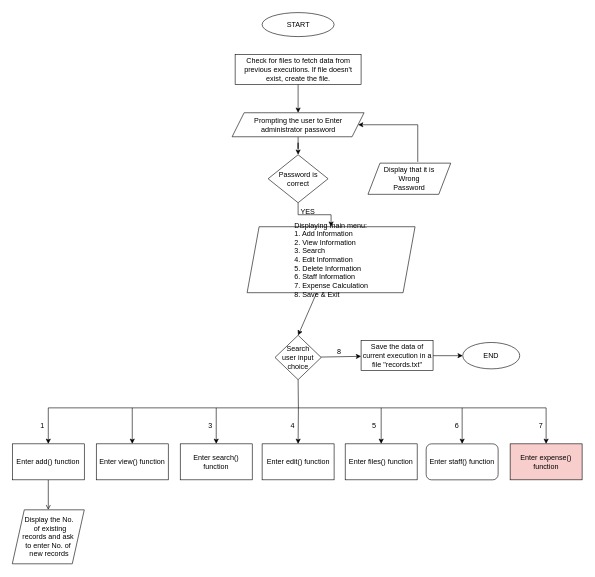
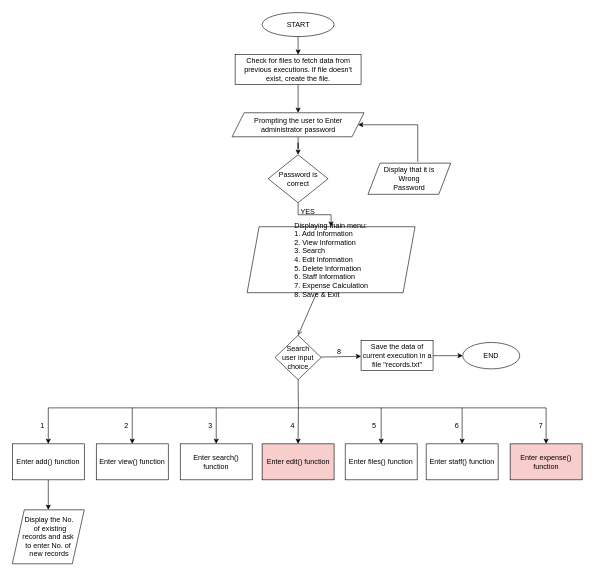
  <mxCell id="0" />
  <mxCell id="1" parent="0" />
  <mxCell id="2" value="START" style="ellipse;whiteSpace=wrap;html=1;" vertex="1" parent="1"><mxGeometry x="436.5" y="20" width="120" height="40" as="geometry" /></mxCell>
+ <mxCell id="3" value="" style="endArrow=classic;html=1;rounded=0;exitX=0.5;exitY=1;exitDx=0;exitDy=0;entryX=0.5;entryY=0;entryDx=0;entryDy=0;" edge="1" parent="1" source="2" target="13"><mxGeometry width="50" height="50" relative="1" as="geometry"><mxPoint x="473" y="70" as="sourcePoint" /><mxPoint x="493" y="100" as="targetPoint" /><Array as="points" /></mxGeometry></mxCell>
  <mxCell id="4" value="" style="edgeStyle=orthogonalEdgeStyle;rounded=0;orthogonalLoop=1;jettySize=auto;html=1;" edge="1" parent="1" source="5" target="7"><mxGeometry relative="1" as="geometry" /></mxCell>
  <mxCell id="5" value="Prompting the user to Enter administrator password" style="shape=parallelogram;perimeter=parallelogramPerimeter;whiteSpace=wrap;html=1;fixedSize=1;" vertex="1" parent="1"><mxGeometry x="386.5" y="187" width="220" height="40" as="geometry" /></mxCell>
  <mxCell id="6" value="" style="edgeStyle=orthogonalEdgeStyle;rounded=0;orthogonalLoop=1;jettySize=auto;html=1;" edge="1" parent="1" source="7" target="9"><mxGeometry relative="1" as="geometry" /></mxCell>
  <mxCell id="7" value="Password is correct" style="rhombus;whiteSpace=wrap;html=1;" vertex="1" parent="1"><mxGeometry x="446.5" y="257" width="100" height="80" as="geometry" /></mxCell>
- <mxCell id="8" value="" style="edgeStyle=none;rounded=0;orthogonalLoop=1;jettySize=auto;html=1;entryX=0.5;entryY=0;entryDx=0;entryDy=0;" edge="1" parent="1" source="9" target="12"><mxGeometry relative="1" as="geometry"><mxPoint x="496.667" y="558.333" as="targetPoint" /></mxGeometry></mxCell>
+ <mxCell id="8" value="" style="edgeStyle=none;rounded=0;orthogonalLoop=1;jettySize=auto;html=1;entryX=0.5;entryY=0;entryDx=0;entryDy=0;endArrow=open;" edge="1" parent="1" source="9" target="12"><mxGeometry relative="1" as="geometry"><mxPoint x="496.667" y="558.333" as="targetPoint" /></mxGeometry></mxCell>
  <mxCell id="9" value="&lt;div style=&quot;text-align: justify&quot;&gt;Displaying main menu:&lt;/div&gt;&lt;div style=&quot;text-align: justify&quot;&gt;1. Add Information&lt;/div&gt;&lt;div style=&quot;text-align: justify&quot;&gt;2. View Information&lt;/div&gt;&lt;div style=&quot;text-align: justify&quot;&gt;&lt;span&gt;3. Search&lt;/span&gt;&lt;/div&gt;&lt;div style=&quot;text-align: justify&quot;&gt;4. Edit Information&lt;/div&gt;&lt;div style=&quot;text-align: justify&quot;&gt;5. Delete Information&lt;/div&gt;&lt;div style=&quot;text-align: justify&quot;&gt;6. Staff Information&lt;/div&gt;&lt;div style=&quot;text-align: justify&quot;&gt;&lt;span&gt;7. Expense Calculation&lt;/span&gt;&lt;/div&gt;&lt;div style=&quot;text-align: justify&quot;&gt;8. Save &amp;amp; Exit&lt;/div&gt;" style="shape=parallelogram;perimeter=parallelogramPerimeter;whiteSpace=wrap;html=1;fixedSize=1;align=center;" vertex="1" parent="1"><mxGeometry x="411.5" y="377" width="280" height="110" as="geometry" /></mxCell>
  <mxCell id="10" value="YES" style="text;html=1;strokeColor=none;fillColor=none;align=center;verticalAlign=middle;whiteSpace=wrap;rounded=0;" vertex="1" parent="1"><mxGeometry x="483" y="337" width="60" height="30" as="geometry" /></mxCell>
  <mxCell id="11" value="" style="edgeStyle=none;rounded=0;orthogonalLoop=1;jettySize=auto;html=1;" edge="1" parent="1" source="12" target="16"><mxGeometry relative="1" as="geometry" /></mxCell>
  <mxCell id="12" value="Search&lt;br&gt;user input&lt;br&gt;choice" style="rhombus;whiteSpace=wrap;html=1;" vertex="1" parent="1"><mxGeometry x="458" y="558" width="77" height="74" as="geometry" /></mxCell>
  <mxCell id="13" value="Check for files to fetch data from previous executions. If file doesn't exist, create the file." style="rounded=0;whiteSpace=wrap;html=1;" vertex="1" parent="1"><mxGeometry x="391.5" y="90" width="210" height="50" as="geometry" /></mxCell>
  <mxCell id="14" value="" style="endArrow=classic;html=1;rounded=0;exitX=0.5;exitY=1;exitDx=0;exitDy=0;" edge="1" parent="1" source="13" target="5"><mxGeometry width="50" height="50" relative="1" as="geometry"><mxPoint x="463" y="330" as="sourcePoint" /><mxPoint x="513" y="280" as="targetPoint" /></mxGeometry></mxCell>
  <mxCell id="15" value="" style="edgeStyle=none;rounded=0;orthogonalLoop=1;jettySize=auto;html=1;" edge="1" parent="1" source="16" target="17"><mxGeometry relative="1" as="geometry" /></mxCell>
  <mxCell id="16" value="Save the data of current execution in a file &quot;records.txt&quot;" style="whiteSpace=wrap;html=1;" vertex="1" parent="1"><mxGeometry x="601.5" y="567" width="120" height="50" as="geometry" /></mxCell>
  <mxCell id="17" value="END" style="ellipse;whiteSpace=wrap;html=1;" vertex="1" parent="1"><mxGeometry x="771" y="570" width="95" height="44" as="geometry" /></mxCell>
  <mxCell id="18" value="8" style="text;html=1;strokeColor=none;fillColor=none;align=center;verticalAlign=middle;whiteSpace=wrap;rounded=0;" vertex="1" parent="1"><mxGeometry x="535" y="570" width="60" height="30" as="geometry" /></mxCell>
  <mxCell id="19" value="" style="edgeStyle=none;rounded=0;orthogonalLoop=1;jettySize=auto;html=1;entryX=1;entryY=0.5;entryDx=0;entryDy=0;" edge="1" parent="1" target="5"><mxGeometry relative="1" as="geometry"><mxPoint x="696" y="269" as="sourcePoint" /><mxPoint x="682" y="199" as="targetPoint" /><Array as="points"><mxPoint x="696" y="207" /></Array></mxGeometry></mxCell>
  <mxCell id="20" value="Display that it is&lt;br&gt;Wrong&lt;br&gt;Password" style="shape=parallelogram;perimeter=parallelogramPerimeter;whiteSpace=wrap;html=1;fixedSize=1;" vertex="1" parent="1"><mxGeometry x="613" y="271" width="138" height="52" as="geometry" /></mxCell>
  <mxCell id="21" value="" style="endArrow=none;html=1;rounded=0;entryX=0.5;entryY=1;entryDx=0;entryDy=0;" edge="1" parent="1" target="12"><mxGeometry width="50" height="50" relative="1" as="geometry"><mxPoint x="497" y="679" as="sourcePoint" /><mxPoint x="521" y="649" as="targetPoint" /></mxGeometry></mxCell>
  <mxCell id="22" value="" style="endArrow=none;html=1;rounded=0;" edge="1" parent="1"><mxGeometry width="50" height="50" relative="1" as="geometry"><mxPoint x="80" y="679" as="sourcePoint" /><mxPoint x="910" y="679" as="targetPoint" /></mxGeometry></mxCell>
  <mxCell id="23" value="" style="endArrow=classic;html=1;rounded=0;entryX=0.5;entryY=0;entryDx=0;entryDy=0;" edge="1" parent="1" target="26"><mxGeometry width="50" height="50" relative="1" as="geometry"><mxPoint x="80" y="679" as="sourcePoint" /><mxPoint x="80" y="739" as="targetPoint" /></mxGeometry></mxCell>
  <mxCell id="24" value="" style="endArrow=classic;html=1;rounded=0;entryX=0.5;entryY=0;entryDx=0;entryDy=0;" edge="1" parent="1" target="27"><mxGeometry width="50" height="50" relative="1" as="geometry"><mxPoint x="220" y="679" as="sourcePoint" /><mxPoint x="250" y="739" as="targetPoint" /><Array as="points" /></mxGeometry></mxCell>
- <mxCell id="25" value="" style="edgeStyle=none;rounded=0;orthogonalLoop=1;jettySize=auto;html=1;fontColor=#3399FF;endArrow=open;" edge="1" parent="1" source="26" target="45"><mxGeometry relative="1" as="geometry" /></mxCell>
+ <mxCell id="25" value="" style="edgeStyle=none;rounded=0;orthogonalLoop=1;jettySize=auto;html=1;fontColor=#3399FF;" edge="1" parent="1" source="26" target="45"><mxGeometry relative="1" as="geometry" /></mxCell>
  <mxCell id="26" value="Enter add() function" style="rounded=0;whiteSpace=wrap;html=1;" vertex="1" parent="1"><mxGeometry x="20" y="739" width="120" height="60" as="geometry" /></mxCell>
  <mxCell id="27" value="Enter view() function" style="rounded=0;whiteSpace=wrap;html=1;" vertex="1" parent="1"><mxGeometry x="160" y="739" width="120" height="60" as="geometry" /></mxCell>
  <mxCell id="28" value="" style="endArrow=classic;html=1;rounded=0;entryX=0.5;entryY=0;entryDx=0;entryDy=0;" edge="1" parent="1" target="29"><mxGeometry width="50" height="50" relative="1" as="geometry"><mxPoint x="360" y="679" as="sourcePoint" /><mxPoint x="360" y="749" as="targetPoint" /></mxGeometry></mxCell>
  <mxCell id="29" value="Enter search()&lt;br&gt;function" style="rounded=0;whiteSpace=wrap;html=1;" vertex="1" parent="1"><mxGeometry x="300" y="739" width="120" height="60" as="geometry" /></mxCell>
  <mxCell id="30" value="" style="endArrow=classic;html=1;rounded=0;entryX=0.5;entryY=0;entryDx=0;entryDy=0;" edge="1" target="31" parent="1"><mxGeometry width="50" height="50" relative="1" as="geometry"><mxPoint x="497" y="679" as="sourcePoint" /><mxPoint x="486.5" y="759" as="targetPoint" /></mxGeometry></mxCell>
- <mxCell id="31" value="Enter edit() function" style="rounded=0;whiteSpace=wrap;html=1;" vertex="1" parent="1"><mxGeometry x="436.5" y="739" width="120" height="60" as="geometry" /></mxCell>
+ <mxCell id="31" value="Enter edit() function" style="rounded=0;whiteSpace=wrap;html=1;fillColor=#f8cecc;" vertex="1" parent="1"><mxGeometry x="436.5" y="739" width="120" height="60" as="geometry" /></mxCell>
  <mxCell id="32" value="" style="endArrow=classic;html=1;rounded=0;entryX=0.5;entryY=0;entryDx=0;entryDy=0;" edge="1" target="33" parent="1"><mxGeometry width="50" height="50" relative="1" as="geometry"><mxPoint x="635" y="679" as="sourcePoint" /><mxPoint x="601.5" y="779" as="targetPoint" /></mxGeometry></mxCell>
  <mxCell id="33" value="Enter files() function" style="rounded=0;whiteSpace=wrap;html=1;" vertex="1" parent="1"><mxGeometry x="575" y="739" width="120" height="60" as="geometry" /></mxCell>
- <mxCell id="34" value="Enter staff() function" style="whiteSpace=wrap;html=1;rounded=1;" vertex="1" parent="1"><mxGeometry x="710" y="739" width="120" height="60" as="geometry" /></mxCell>
+ <mxCell id="34" value="Enter staff() function" style="rounded=0;whiteSpace=wrap;html=1;" vertex="1" parent="1"><mxGeometry x="710" y="739" width="120" height="60" as="geometry" /></mxCell>
  <mxCell id="35" value="" style="endArrow=classic;html=1;rounded=0;entryX=0.5;entryY=0;entryDx=0;entryDy=0;" edge="1" target="34" parent="1"><mxGeometry width="50" height="50" relative="1" as="geometry"><mxPoint x="770" y="679" as="sourcePoint" /><mxPoint x="736.5" y="779" as="targetPoint" /></mxGeometry></mxCell>
  <mxCell id="36" value="Enter expense()&lt;br&gt;function" style="rounded=0;whiteSpace=wrap;html=1;fillColor=#f8cecc;" vertex="1" parent="1"><mxGeometry x="850" y="739" width="120" height="60" as="geometry" /></mxCell>
  <mxCell id="37" value="" style="endArrow=classic;html=1;rounded=0;entryX=0.5;entryY=0;entryDx=0;entryDy=0;" edge="1" target="36" parent="1"><mxGeometry width="50" height="50" relative="1" as="geometry"><mxPoint x="910" y="679" as="sourcePoint" /><mxPoint x="876.5" y="779" as="targetPoint" /></mxGeometry></mxCell>
  <mxCell id="38" value="1" style="text;html=1;align=center;verticalAlign=middle;resizable=0;points=[];autosize=1;strokeColor=none;fillColor=none;" vertex="1" parent="1"><mxGeometry x="60" y="699" width="20" height="20" as="geometry" /></mxCell>
+ <mxCell id="39" value="2" style="text;html=1;align=center;verticalAlign=middle;resizable=0;points=[];autosize=1;strokeColor=none;fillColor=none;" vertex="1" parent="1"><mxGeometry x="200" y="699" width="20" height="20" as="geometry" /></mxCell>
  <mxCell id="40" value="3" style="text;html=1;align=center;verticalAlign=middle;resizable=0;points=[];autosize=1;strokeColor=none;fillColor=none;" vertex="1" parent="1"><mxGeometry x="340" y="699" width="20" height="20" as="geometry" /></mxCell>
  <mxCell id="41" value="4" style="text;html=1;align=center;verticalAlign=middle;resizable=0;points=[];autosize=1;strokeColor=none;fillColor=none;" vertex="1" parent="1"><mxGeometry x="477" y="699" width="20" height="20" as="geometry" /></mxCell>
  <mxCell id="42" value="5" style="text;html=1;align=center;verticalAlign=middle;resizable=0;points=[];autosize=1;strokeColor=none;fillColor=none;" vertex="1" parent="1"><mxGeometry x="613" y="699" width="20" height="20" as="geometry" /></mxCell>
  <mxCell id="43" value="6" style="text;html=1;align=center;verticalAlign=middle;resizable=0;points=[];autosize=1;strokeColor=none;fillColor=none;" vertex="1" parent="1"><mxGeometry x="751" y="699" width="20" height="20" as="geometry" /></mxCell>
  <mxCell id="44" value="7" style="text;html=1;align=center;verticalAlign=middle;resizable=0;points=[];autosize=1;strokeColor=none;fillColor=none;" vertex="1" parent="1"><mxGeometry x="890.5" y="699" width="20" height="20" as="geometry" /></mxCell>
  <mxCell id="45" value="&lt;div&gt;&lt;span&gt;&amp;nbsp;Display the No. &lt;br&gt;&amp;nbsp; of existing &lt;br&gt;records and ask &lt;br&gt;to enter No. of&lt;br&gt;&amp;nbsp;new records&lt;/span&gt;&lt;/div&gt;" style="shape=parallelogram;perimeter=parallelogramPerimeter;whiteSpace=wrap;html=1;fixedSize=1;rounded=0;align=center;" vertex="1" parent="1"><mxGeometry x="20" y="849" width="120" height="90" as="geometry" /></mxCell>
